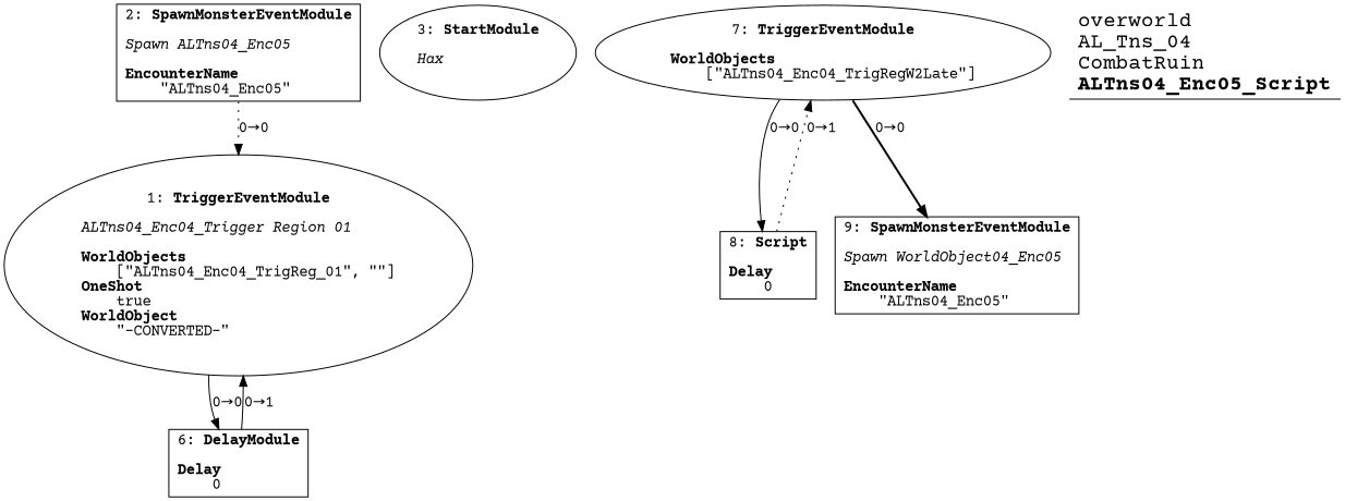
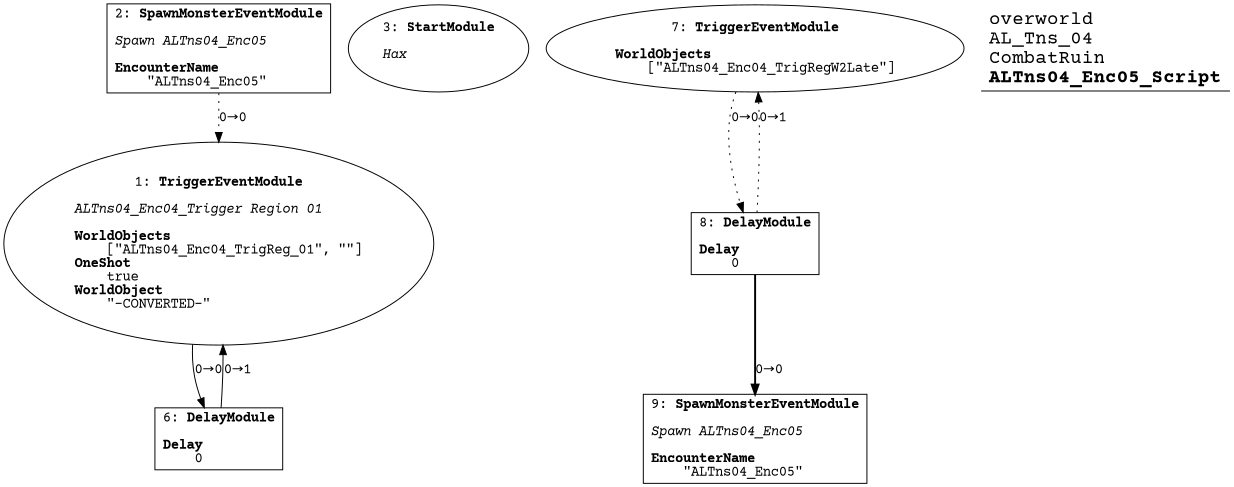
  digraph {
    fontname="Courier Prime"
    splines=spline
    node [fontname="Courier Prime" shape=box]
    edge [fontname="Courier Prime" style=dotted]
    n1 [label=<1: <b>TriggerEventModule</b><br/><br/><i>ALTns04_Enc04_Trigger Region 01<br align="left"/></i><br align="left"/><b>WorldObjects</b><br align="left"/>    [&quot;ALTns04_Enc04_TrigReg_01&quot;, &quot;&quot;]<br align="left"/><b>OneShot</b><br align="left"/>    true<br align="left"/><b>WorldObject</b><br align="left"/>    &quot;-CONVERTED-&quot;<br align="left"/>> shape=oval]
    n2 [label=<6: <b>DelayModule</b><br/><br/><b>Delay</b><br align="left"/>    0<br align="left"/>>]
    n3 [label=<2: <b>SpawnMonsterEventModule</b><br/><br/><i>Spawn ALTns04_Enc05<br align="left"/></i><br align="left"/><b>EncounterName</b><br align="left"/>    &quot;ALTns04_Enc05&quot;<br align="left"/>>]
    n4 [label=<3: <b>StartModule</b><br/><br/><i>Hax<br align="left"/></i><br align="left"/>> shape=oval]
    n5 [label=<7: <b>TriggerEventModule</b><br/><br/><b>WorldObjects</b><br align="left"/>    [&quot;ALTns04_Enc04_TrigRegW2Late&quot;]<br align="left"/>> shape=oval]
-   n6 [label=<8: <b>Script</b><br/><br/><b>Delay</b><br align="left"/>    0<br align="left"/>>]
-   n7 [label=<9: <b>SpawnMonsterEventModule</b><br/><br/><i>Spawn WorldObject04_Enc05<br align="left"/></i><br align="left"/><b>EncounterName</b><br align="left"/>    &quot;ALTns04_Enc05&quot;<br align="left"/>>]
+   n6 [label=<8: <b>DelayModule</b><br/><br/><b>Delay</b><br align="left"/>    0<br align="left"/>>]
+   n7 [label=<9: <b>SpawnMonsterEventModule</b><br/><br/><i>Spawn ALTns04_Enc05<br align="left"/></i><br align="left"/><b>EncounterName</b><br align="left"/>    &quot;ALTns04_Enc05&quot;<br align="left"/>>]
    n8 [label=<<font point-size="20">overworld<br align="left"/>AL_Tns_04<br align="left"/>CombatRuin<br align="left"/><b>ALTns04_Enc05_Script</b><br align="left"/></font>> shape=underline]
    n1 -> n2 [label="0→0" style=solid]
    n2 -> n1 [label="0→1" style=solid]
    n3 -> n1 [label="0→0"]
-   n5 -> n6 [label="0→0" style=solid]
-   n5 -> n7 [label="0→0" style=bold]
+   n5 -> n6 [label="0→0"]
+   n6 -> n7 [label="0→0" style=bold]
    n6 -> n5 [label="0→1"]
  }
